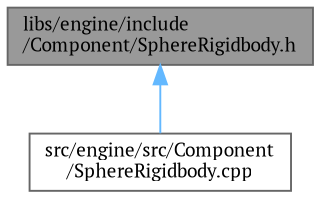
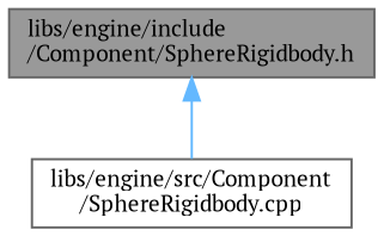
  digraph {
    fontname="PT Serif"
    node [fontname="PT Serif" fontsize=10 shape=box style=filled]
    n1 [color=gray40 fillcolor=grey60 fontcolor=black height=0.2 label="libs/engine/include\l/Component/SphereRigidbody.h" width=0.4]
-   n2 [color=grey40 fillcolor=white height=0.2 label="src/engine/src/Component\l/SphereRigidbody.cpp" width=0.4]
+   n2 [color=grey40 fillcolor=white height=0.2 label="libs/engine/src/Component\l/SphereRigidbody.cpp" width=0.4]
    n1 -> n2 [color=steelblue1 dir=back fontname="PT Serif" fontsize=10 labelfontname=Helvetica labelfontsize=10 style=solid]
  }
